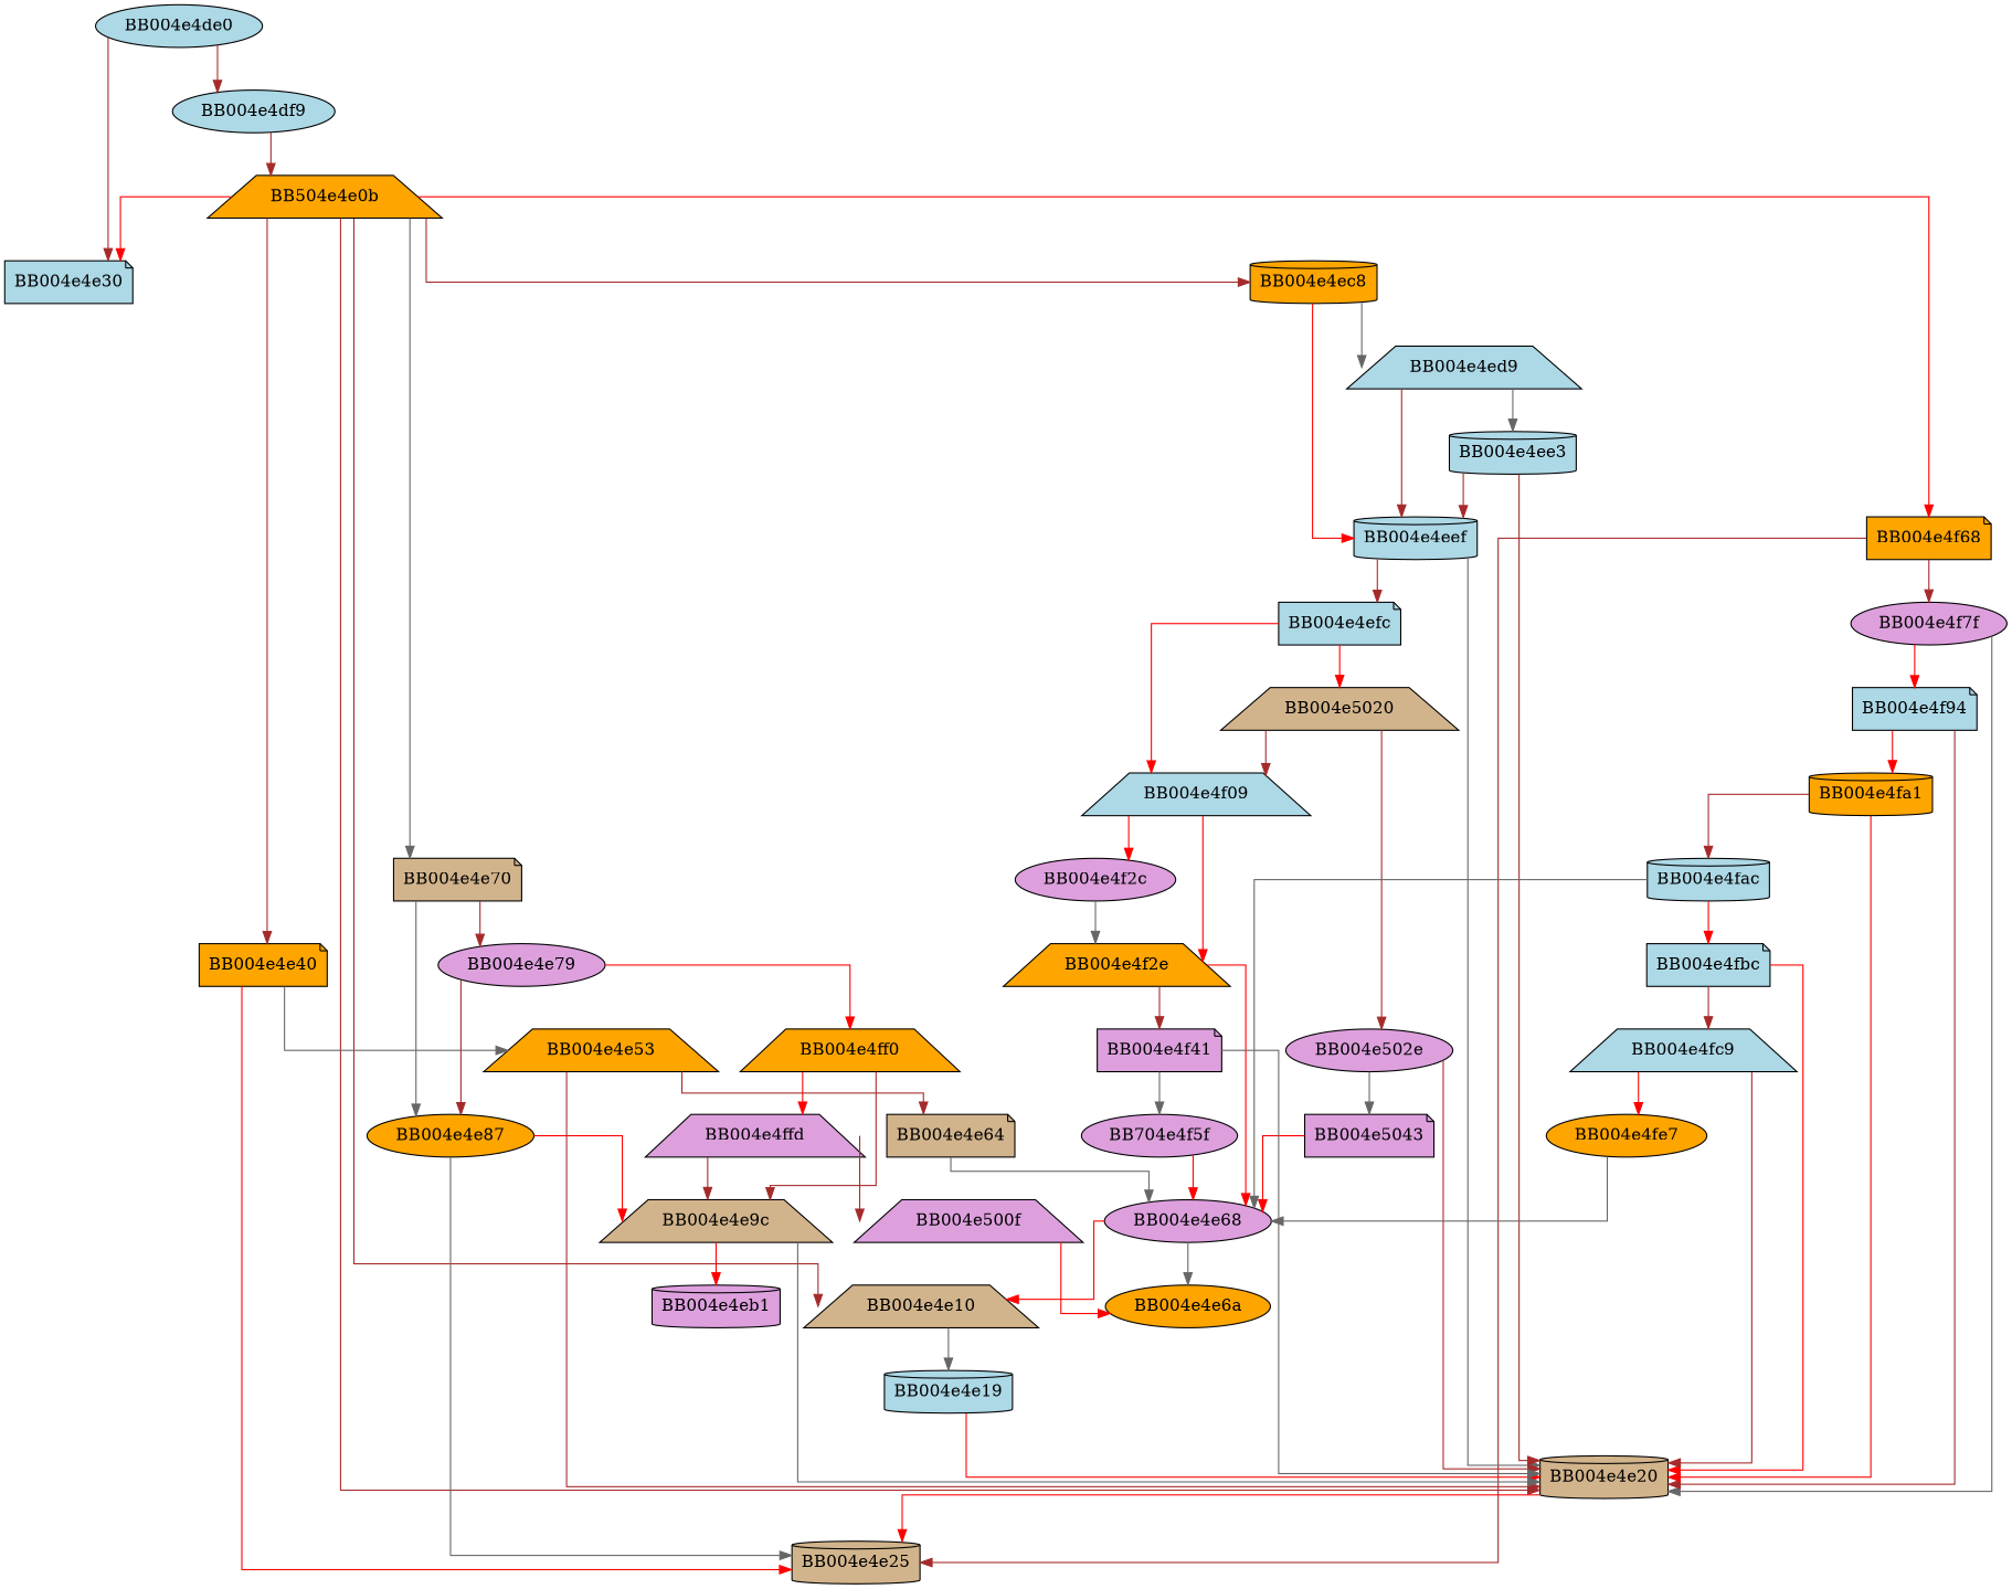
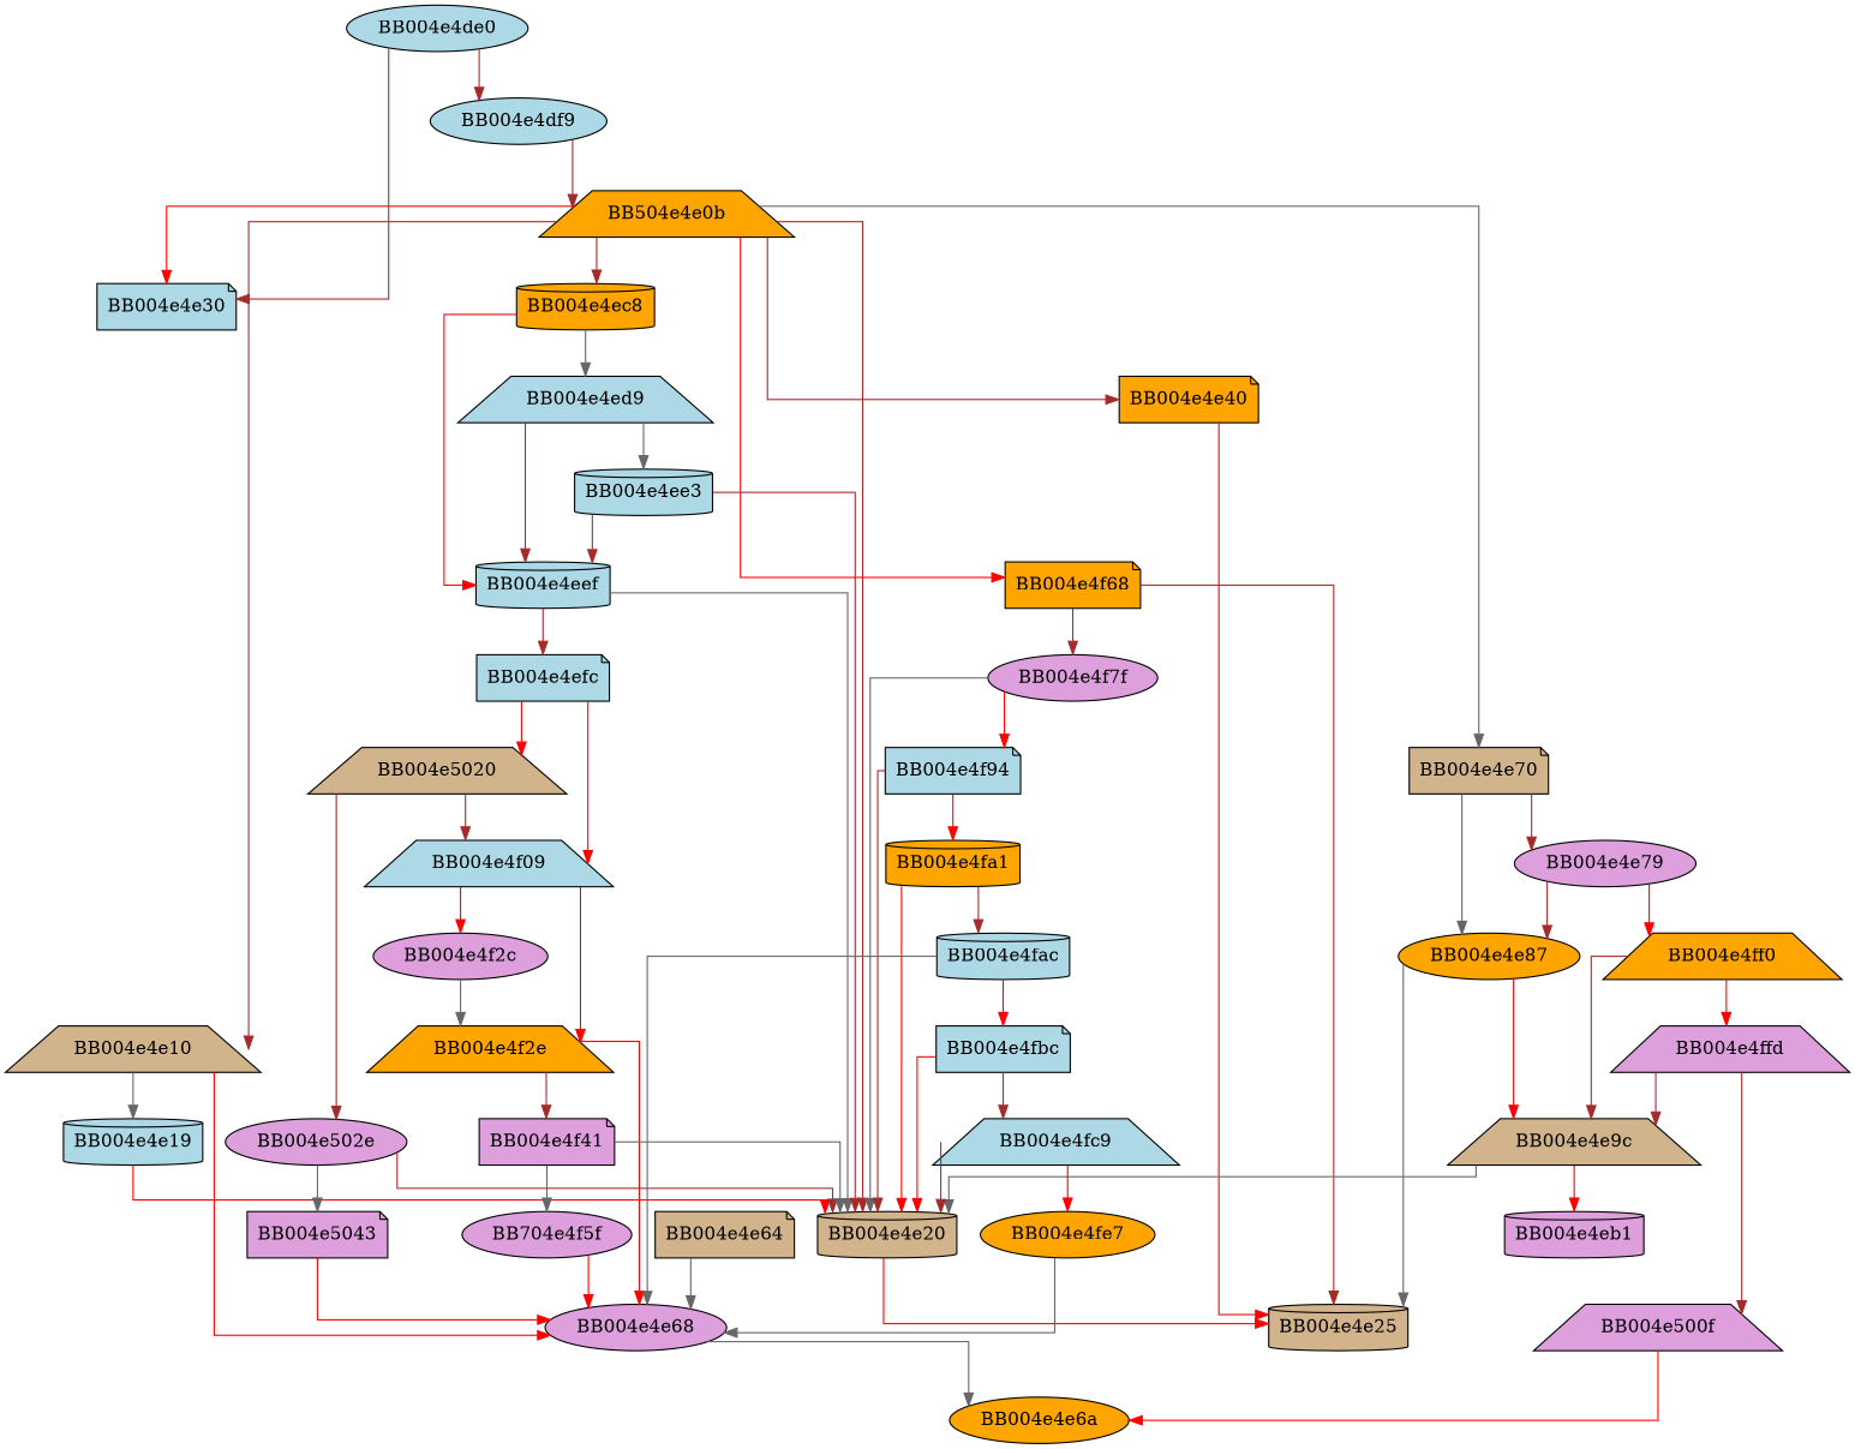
  digraph {
    splines=ortho
    node [fillcolor=lightblue shape=trapezium style=filled]
    edge [color=brown]
    BB004e4de0 [shape=ellipse]
    BB004e4e30 [shape=note]
    BB004e4df9 [shape=ellipse]
    n4 [fillcolor=orange label=BB504e4e0b]
    BB004e4e70 [fillcolor=tan shape=note]
    BB004e4e20 [fillcolor=tan shape=cylinder]
    BB004e4e10 [fillcolor=tan]
    BB004e4ec8 [fillcolor=orange shape=cylinder]
    BB004e4f68 [fillcolor=orange shape=note]
    BB004e4e40 [fillcolor=orange shape=note]
    BB004e4e87 [fillcolor=orange shape=ellipse]
    BB004e4e79 [fillcolor=plum shape=ellipse]
    BB004e4e25 [fillcolor=tan shape=cylinder]
    BB004e4e68 [fillcolor=plum shape=ellipse]
    BB004e4e19 [shape=cylinder]
    BB004e4eef [shape=cylinder]
    BB004e4ed9
    BB004e4f7f [fillcolor=plum shape=ellipse]
-   BB004e4e53 [fillcolor=orange]
    BB004e4e9c [fillcolor=tan]
    BB004e4ff0 [fillcolor=orange]
    BB004e4e6a [fillcolor=orange shape=ellipse]
    BB004e4efc [shape=note]
    BB004e4ee3 [shape=cylinder]
    BB004e4f94 [shape=note]
    BB004e4e64 [fillcolor=tan shape=note]
    BB004e4eb1 [fillcolor=plum shape=cylinder]
    BB004e4ffd [fillcolor=plum]
    BB004e500f [fillcolor=plum]
    BB004e5020 [fillcolor=tan]
    BB004e4f09
    BB004e502e [fillcolor=plum shape=ellipse]
    BB004e4f2e [fillcolor=orange]
    BB004e4f2c [fillcolor=plum shape=ellipse]
    BB004e5043 [fillcolor=plum shape=note]
    BB004e4f41 [fillcolor=plum shape=note]
    n37 [fillcolor=plum label=BB704e4f5f shape=ellipse]
    BB004e4fa1 [fillcolor=orange shape=cylinder]
    BB004e4fac [shape=cylinder]
    BB004e4fbc [shape=note]
    BB004e4fc9
    BB004e4fe7 [fillcolor=orange shape=ellipse]
    BB004e4de0 -> BB004e4e30
    BB004e4de0 -> BB004e4df9
    BB004e4df9 -> n4
    n4 -> BB004e4e30 [color=red]
    n4 -> BB004e4e70 [color=gray40]
    n4 -> BB004e4e20
    n4 -> BB004e4e10
    n4 -> BB004e4ec8
    n4 -> BB004e4f68 [color=red]
    n4 -> BB004e4e40
    BB004e4e70 -> BB004e4e87 [color=gray40]
    BB004e4e70 -> BB004e4e79
    BB004e4e20 -> BB004e4e25 [color=red]
-   BB004e4e68 -> BB004e4e10 [color=red]
+   BB004e4e10 -> BB004e4e68 [color=red]
    BB004e4e10 -> BB004e4e19 [color=gray40]
    BB004e4ec8 -> BB004e4eef [color=red]
    BB004e4ec8 -> BB004e4ed9 [color=gray40]
    BB004e4f68 -> BB004e4e25
    BB004e4f68 -> BB004e4f7f
    BB004e4e40 -> BB004e4e25 [color=red]
-   BB004e4e40 -> BB004e4e53 [color=gray40]
    BB004e4e87 -> BB004e4e25 [color=gray40]
    BB004e4e87 -> BB004e4e9c [color=red]
    BB004e4e79 -> BB004e4e87
    BB004e4e79 -> BB004e4ff0 [color=red]
    BB004e4e68 -> BB004e4e6a [color=gray40]
    BB004e4e19 -> BB004e4e20 [color=red]
    BB004e4eef -> BB004e4e20 [color=gray40]
    BB004e4eef -> BB004e4efc
    BB004e4ed9 -> BB004e4eef
    BB004e4ed9 -> BB004e4ee3 [color=gray40]
    BB004e4f7f -> BB004e4e20 [color=gray40]
    BB004e4f7f -> BB004e4f94 [color=red]
-   BB004e4e53 -> BB004e4e20
-   BB004e4e53 -> BB004e4e64
    BB004e4e9c -> BB004e4e20 [color=gray40]
    BB004e4e9c -> BB004e4eb1 [color=red]
    BB004e4ff0 -> BB004e4e9c
    BB004e4ff0 -> BB004e4ffd [color=red]
    BB004e4efc -> BB004e5020 [color=red]
    BB004e4efc -> BB004e4f09 [color=red]
    BB004e4ee3 -> BB004e4e20
    BB004e4ee3 -> BB004e4eef
    BB004e4f94 -> BB004e4e20
    BB004e4f94 -> BB004e4fa1 [color=red]
    BB004e4e64 -> BB004e4e68 [color=gray40]
    BB004e4ffd -> BB004e4e9c
    BB004e4ffd -> BB004e500f
    BB004e500f -> BB004e4e6a [color=red]
    BB004e5020 -> BB004e4f09
    BB004e5020 -> BB004e502e
    BB004e4f09 -> BB004e4f2e [color=red]
    BB004e4f09 -> BB004e4f2c [color=red]
    BB004e502e -> BB004e4e20
    BB004e502e -> BB004e5043 [color=gray40]
    BB004e4f2e -> BB004e4e68 [color=red]
    BB004e4f2e -> BB004e4f41
    BB004e4f2c -> BB004e4f2e [color=gray40]
    BB004e5043 -> BB004e4e68 [color=red]
    BB004e4f41 -> BB004e4e20 [color=gray40]
    BB004e4f41 -> n37 [color=gray40]
    n37 -> BB004e4e68 [color=red]
    BB004e4fa1 -> BB004e4e20 [color=red]
    BB004e4fa1 -> BB004e4fac
    BB004e4fac -> BB004e4e68 [color=gray40]
    BB004e4fac -> BB004e4fbc [color=red]
    BB004e4fbc -> BB004e4e20 [color=red]
    BB004e4fbc -> BB004e4fc9
    BB004e4fc9 -> BB004e4e20
    BB004e4fc9 -> BB004e4fe7 [color=red]
    BB004e4fe7 -> BB004e4e68 [color=gray40]
  }
